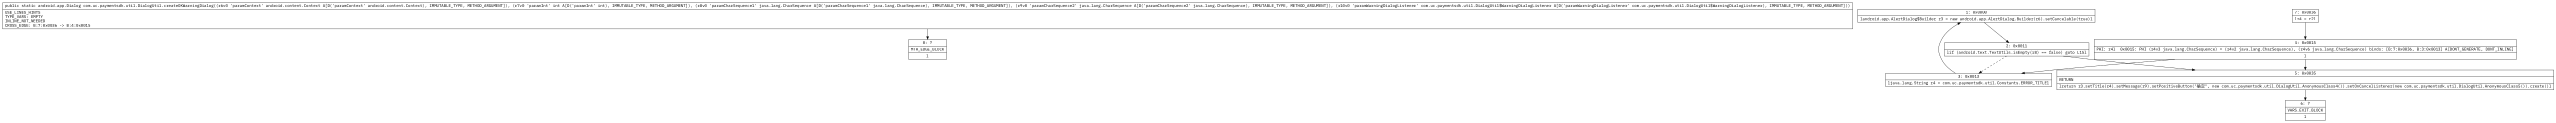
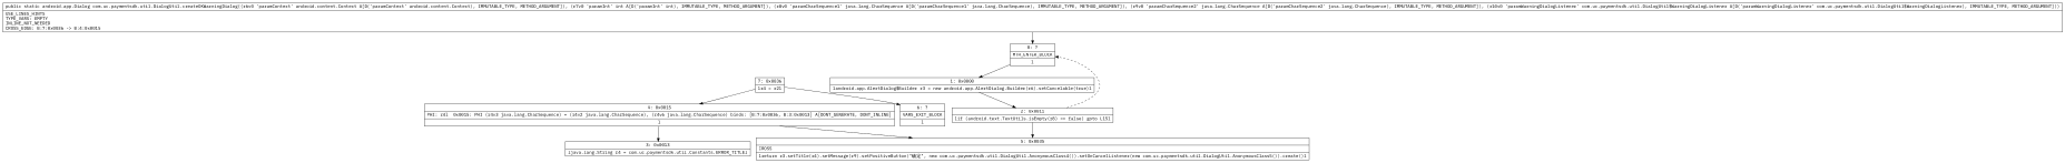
  digraph {
    fontname="IBM Plex Mono"
    node [fontname="IBM Plex Mono" shape=record]
    edge [fontname="IBM Plex Mono"]
-   n1 [label="{0\:\ ?|MTH_EDGE_BLOCK\l|l}"]
+   n1 [label="{0\:\ ?|MTH_ENTER_BLOCK\l|l}"]
    n2 [label="{1\:\ 0x0000|landroid.app.AlertDialog$Builder r3 = new android.app.AlertDialog.Builder(r6).setCancelable(true)l}"]
    n3 [label="{2\:\ 0x0011|lif (android.text.TextUtils.isEmpty(r8) == false) goto L15l}"]
    n4 [label="{3\:\ 0x0013|ljava.lang.String r4 = com.uc.paymentsdk.util.Constants.ERROR_TITLEl}"]
-   n5 [label="{5\:\ 0x0035|RETURN\l|lreturn r3.setTitle(r4).setMessage(r9).setPositiveButton(\"确定\", new com.uc.paymentsdk.util.DialogUtil.AnonymousClass4()).setOnCancelListener(new com.uc.paymentsdk.util.DialogUtil.AnonymousClass5()).create()l}"]
+   n5 [label="{5\:\ 0x0035|CROSS\l|lreturn r3.setTitle(r4).setMessage(r9).setPositiveButton(\"确定\", new com.uc.paymentsdk.util.DialogUtil.AnonymousClass4()).setOnCancelListener(new com.uc.paymentsdk.util.DialogUtil.AnonymousClass5()).create()l}"]
    n6 [label="{7\:\ 0x0036|lr4 = r2l}"]
    n7 [label="{4\:\ 0x0015|PHI: r4l  0x0015: PHI (r4v3 java.lang.CharSequence) = (r4v2 java.lang.CharSequence), (r4v6 java.lang.CharSequence) binds: [B:7:0x0036, B:3:0x0013] A[DONT_GENERATE, DONT_INLINE]\l|l}"]
    n8 [label="{6\:\ ?|VARS_EXIT_BLOCK\l|l}"]
    n9 [label="{public static android.app.Dialog com.uc.paymentsdk.util.DialogUtil.createOKWarningDialog((r6v0 'paramContext' android.content.Context A[D('paramContext' android.content.Context), IMMUTABLE_TYPE, METHOD_ARGUMENT]), (r7v0 'paramInt' int A[D('paramInt' int), IMMUTABLE_TYPE, METHOD_ARGUMENT]), (r8v0 'paramCharSequence1' java.lang.CharSequence A[D('paramCharSequence1' java.lang.CharSequence), IMMUTABLE_TYPE, METHOD_ARGUMENT]), (r9v0 'paramCharSequence2' java.lang.CharSequence A[D('paramCharSequence2' java.lang.CharSequence), IMMUTABLE_TYPE, METHOD_ARGUMENT]), (r10v0 'paramWarningDialogListener' com.uc.paymentsdk.util.DialogUtil$WarningDialogListener A[D('paramWarningDialogListener' com.uc.paymentsdk.util.DialogUtil$WarningDialogListener), IMMUTABLE_TYPE, METHOD_ARGUMENT]))  | USE_LINES_HINTS\lTYPE_VARS: EMPTY\lINLINE_NOT_NEEDED\lCROSS_EDGE: B:7:0x0036 \-\> B:4:0x0015\l}"]
-   n4 -> n2
+   n1 -> n2
    n2 -> n3
-   n3 -> n4 [style=dashed]
+   n3 -> n1 [style=dashed]
    n3 -> n5
-   n5 -> n8
+   n6 -> n8
    n6 -> n7
    n7 -> n4
    n7 -> n5
    n9 -> n1
  }
